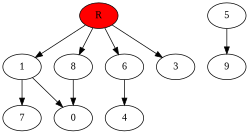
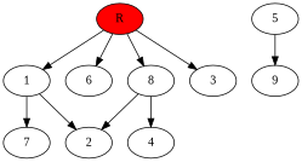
  digraph {
    fontname="Liberation Serif"
    node [fontname="Liberation Serif"]
    edge [fontname="Liberation Serif"]
    1
-   2 [label=0]
+   2
    7
    5
    9
    6
    4
    8
    R [fillcolor="#ff0000" style=filled]
    3
    1 -> 2
    1 -> 7
    5 -> 9
-   6 -> 4
+   8 -> 4
    8 -> 2
    R -> 1
    R -> 6
    R -> 8
    R -> 3
  }
